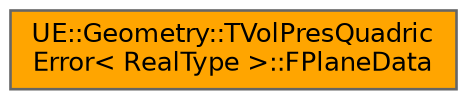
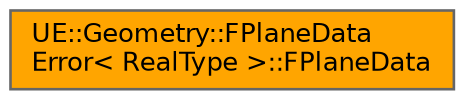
  digraph {
    rankdir=LR
-   n1 [color=grey40 fillcolor=orange fontname=Helvetica fontsize=10 height=0.2 label="UE::Geometry::TVolPresQuadric\lError\< RealType \>::FPlaneData" shape=box style=filled width=0.4]
+   n1 [color=grey40 fillcolor=orange fontname=Helvetica fontsize=10 height=0.2 label="UE::Geometry::FPlaneData\lError\< RealType \>::FPlaneData" shape=box style=filled width=0.4]
  }
